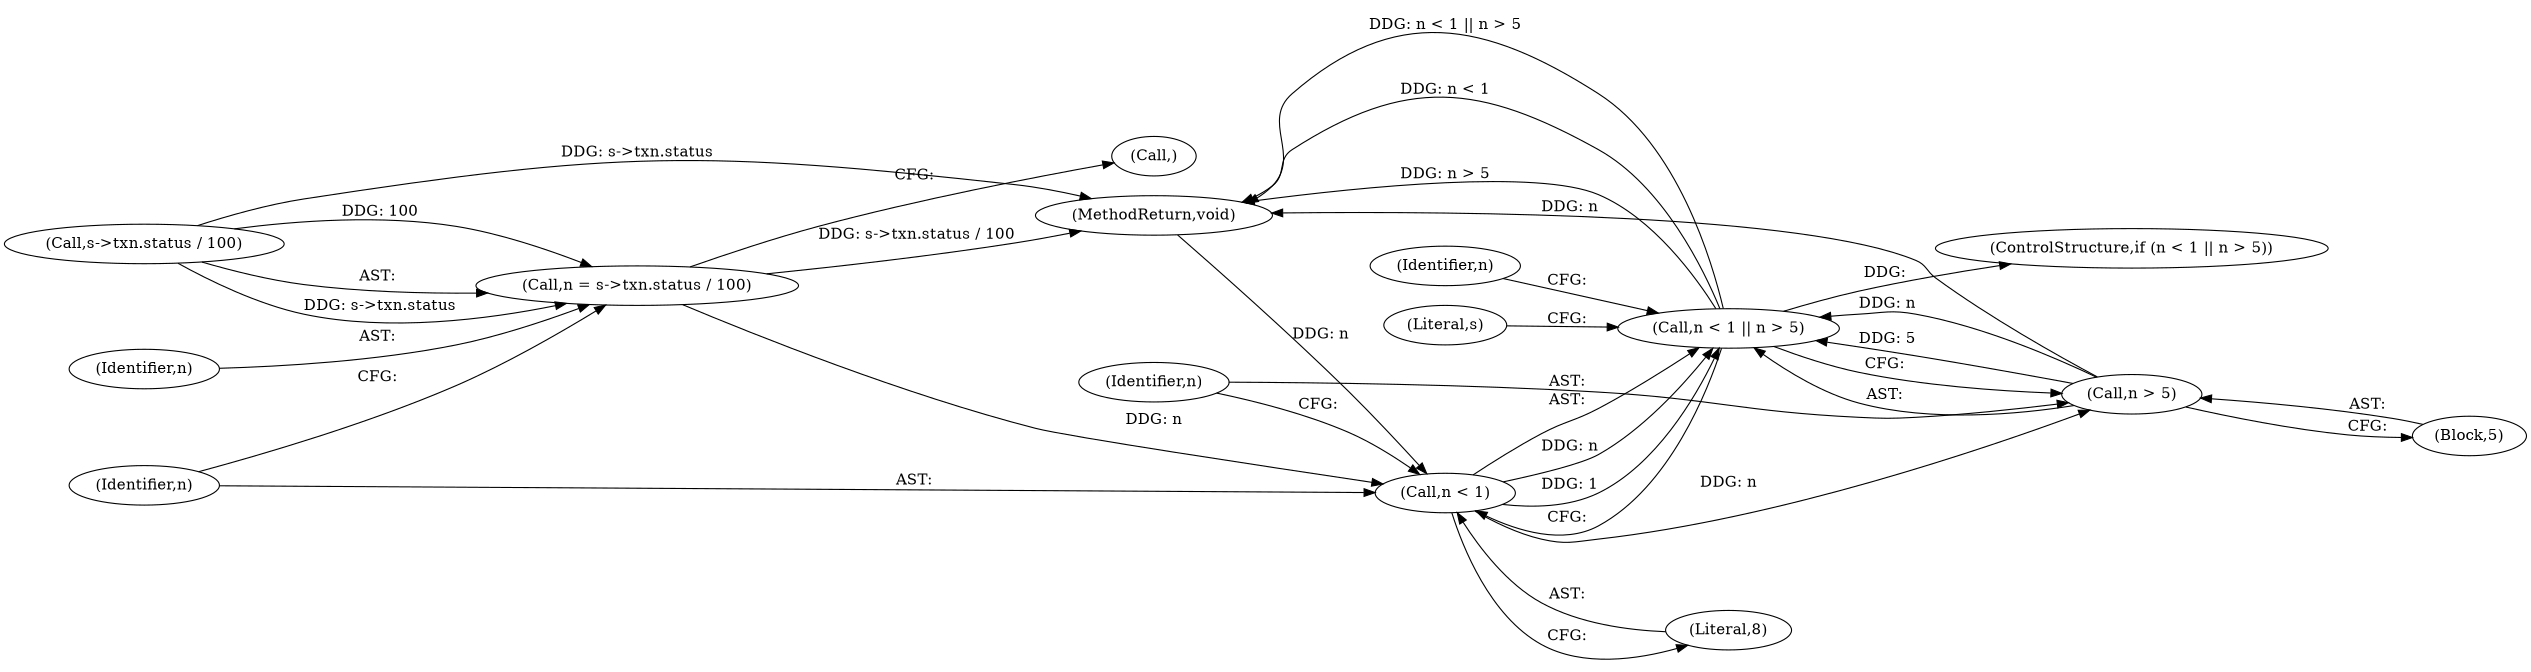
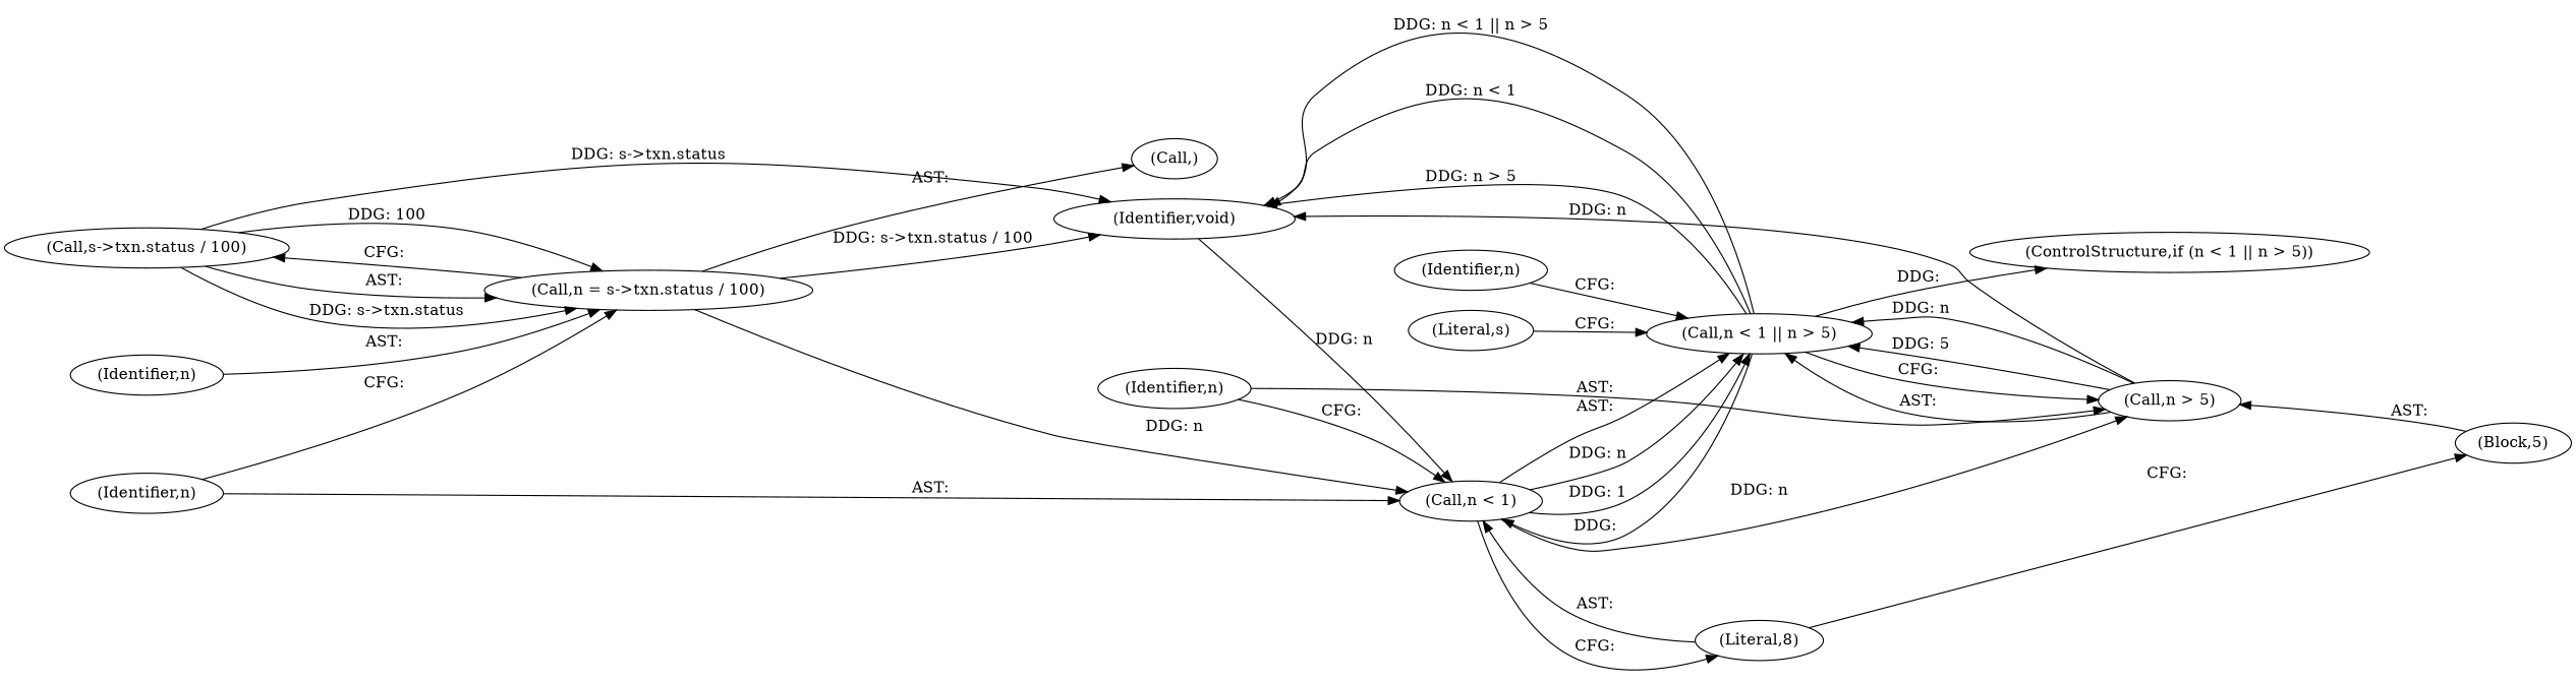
  digraph {
    rankdir=LR
    n1 [label="(Call,s->txn.status / 100)"]
    n2 [label="(Call,n = s->txn.status / 100)"]
-   n3 [label="(MethodReturn,void)"]
+   n3 [label="(Identifier,void)"]
    n4 [label="(Call,n < 1)"]
    n5 [label="(Call,)"]
    n6 [label="(Call,n < 1 || n > 5)"]
    n7 [label="(Call,n > 5)"]
    n8 [label="(Literal,8)"]
    n9 [label="(ControlStructure,if (n < 1 || n > 5))"]
    n10 [label="(Block,5)"]
    n11 [label="(Identifier,n)"]
    n12 [label="(Identifier,n)"]
    n13 [label="(Identifier,n)"]
    n14 [label="(Literal,s)"]
    n15 [label="(Identifier,n)"]
    n1 -> n2 [label="AST: "]
    n1 -> n2 [label="DDG: s->txn.status"]
    n1 -> n2 [label="DDG: 100"]
    n1 -> n3 [label="DDG: s->txn.status"]
+   n2 -> n1 [label="CFG: "]
    n2 -> n3 [label="DDG: s->txn.status / 100"]
    n2 -> n4 [label="DDG: n"]
-   n2 -> n5 [label="CFG: "]
+   n2 -> n5 [label="AST: "]
    n3 -> n4 [label="DDG: n"]
    n4 -> n6 [label="AST: "]
    n4 -> n6 [label="DDG: n"]
    n4 -> n6 [label="DDG: 1"]
    n4 -> n7 [label="DDG: n"]
    n4 -> n8 [label="CFG: "]
    n6 -> n3 [label="DDG: n < 1 || n > 5"]
    n6 -> n3 [label="DDG: n < 1"]
    n6 -> n3 [label="DDG: n > 5"]
-   n6 -> n4 [label="CFG: "]
+   n6 -> n4 [label="DDG: "]
    n6 -> n7 [label="CFG: "]
    n6 -> n9 [label="DDG: "]
    n7 -> n3 [label="DDG: n"]
    n7 -> n6 [label="AST: "]
    n7 -> n6 [label="DDG: n"]
    n7 -> n6 [label="DDG: 5"]
-   n7 -> n10 [label="CFG: "]
+   n8 -> n10 [label="CFG: "]
    n8 -> n4 [label="AST: "]
    n10 -> n7 [label="AST: "]
    n11 -> n4 [label="CFG: "]
    n11 -> n7 [label="AST: "]
    n12 -> n2 [label="AST: "]
    n13 -> n6 [label="CFG: "]
    n14 -> n6 [label="CFG: "]
    n15 -> n2 [label="CFG: "]
    n15 -> n4 [label="AST: "]
  }
